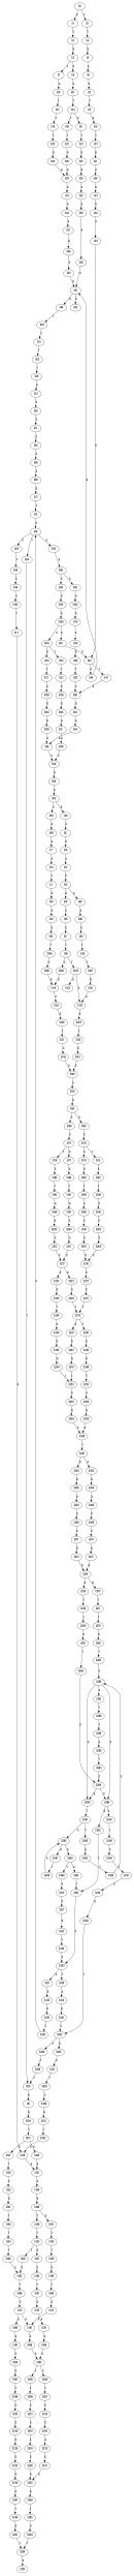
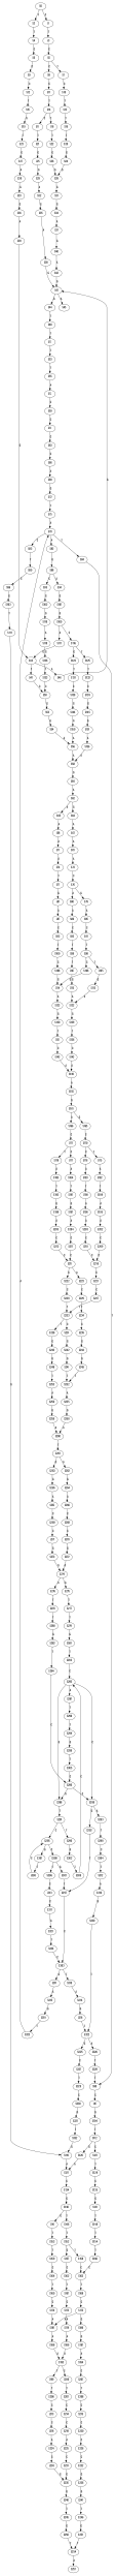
  strict digraph {
    fontname=Oswald
    node [fontname=Oswald]
    edge [fontname=Oswald]
    S0
    S1
    S2
    S3
    S4
    S5
    S6
    S7
    S8
    S9
    S10
    S11
    S12
    S13
    S14
    S15
    S16
    S17
    S18
    S19
    S20
    S21
    S22
    S23
    S24
    S25
    S26
    S27
    S28
    S29
    S30
    S31
    S32
    S33
    S34
    S35
    S36
    S37
    S38
    S39
    S40
    S41
    S42
    S43
    S44
    S45
    S46
    S47
    S48
    S50
    S51
    S52
    S53
    S54
    S55
    S56
    S57
    S58
    S59
    S60
    S61
    S62
    S63
    S64
    S65
    S66
    S67
    S68
    S69
    S70
    S71
    S72
    S73
    S74
    S75
    S76
    S77
    S78
    S79
    S80
    S81
    S82
    S83
    S84
    S85
    S86
    S87
    S88
    S89
    S90
    S91
    S92
    S93
    S94
    S95
    S96
    S97
    S98
    S99
    S100
    S101
    S102
    S103
    S104
    S105
    S106
    S107
    S108
    S109
    S110
    S111
    S112
    S113
    S114
    S115
    S116
    S117
    S118
    S119
    S120
    S121
    S122
    S123
    S124
    S125
    S126
    S127
    S128
    S129
    S130
    S131
    S132
    S133
    S134
    S135
    S136
    S137
    S138
    S139
    S140
    S141
    S142
    S143
    S144
    S145
    S146
    S147
    S148
    S149
    S150
    S151
    S152
    S153
    S154
    S155
    S156
    S157
    S158
    S159
    S160
    S161
    S162
    S163
    S164
    S165
    S166
    S167
    S168
    S169
    S170
    S171
    S172
    S173
    S174
    S175
    S176
    S177
    S178
    S179
    S180
    S181
    S182
    S183
    S184
    S185
    S186
    S187
    S188
    S189
    S190
    S191
    S192
    S193
    S194
    S195
    S196
    S197
    S198
    S199
    S200
    S201
    S202
    S203
    S204
    S205
    S206
    S207
    S208
    S209
    S210
    S211
    S212
    S213
    S214
    S215
    S216
    S217
    S218
    S219
    S220
    S221
    S222
    S223
    S224
    S225
    S226
    S227
    S228
    S229
    S230
    S231
    S232
    S233
    S234
    S235
    S236
    S237
    S238
    S239
    S240
    S241
    S242
    S243
    S244
    S245
    S246
    S247
    S248
    S249
    S250
    S251
    S252
    S253
    S254
    S255
    S256
    S257
    S258
    S259
    S260
    S261
    S262
    S263
    S264
    S265
    S266
    S267
    S268
    S269
    S270
    S271
    S272
    S273
    S274
    S275
    S276
    S277
    S278
    S279
    S280
    n281 [label=S581]
    S282
    S283
    S284
    S285
    S286
    S287
    S288
    S289
    S290
    S291
    S292
    S293
    S294
    S295
    S296
    S297
    S298
    S299
    S300
    S301
    S302
    S303
    S304
    S305
    S306
    S307
    S308
    S309
    S310
    S311
    S312
    S313
    S314
    S315
    S316
    S317
    S318
    S319
    S320
    S321
    S322
    S323
    S324
    S325
    S326
    S327
    S328
    S329
    S330
    S331
    n332 [label=S352]
    S0 -> S1 [label=C]
    S0 -> S2 [label=T]
    S1 -> S3 [label=T]
    S2 -> S4 [label=T]
    S3 -> S5 [label=C]
    S4 -> S6 [label=C]
    S5 -> S7 [label=T]
    S5 -> S8 [label=C]
    S6 -> S9 [label=C]
    S7 -> S10 [label=C]
    S8 -> S11 [label=C]
    S9 -> S12 [label=C]
    S10 -> S13 [label=T]
    S11 -> S14 [label=T]
    S12 -> S15 [label=T]
    S13 -> S16 [label=T]
    S14 -> S17 [label=C]
    S14 -> S18 [label=T]
    S15 -> S19 [label=G]
    S16 -> S20 [label=T]
    S17 -> S21 [label=T]
    S18 -> S22 [label=T]
    S19 -> S23 [label=T]
    S20 -> S24 [label=G]
    S21 -> S25 [label=G]
    S22 -> S26 [label=G]
    S23 -> S27 [label=G]
    S24 -> S28 [label=G]
    S25 -> S29 [label=G]
    S26 -> S28 [label=G]
    S27 -> S30 [label=A]
    S28 -> S31 [label=G]
    S29 -> S32 [label=A]
    S30 -> S33 [label=G]
    S31 -> S34 [label=G]
    S32 -> S35 [label=G]
    S33 -> S36 [label=G]
    S34 -> S37 [label=A]
    S35 -> S38 [label=A]
    S36 -> S39 [label=A]
    S37 -> S40 [label=G]
    S38 -> S41 [label=G]
    S39 -> S42 [label=G]
    S40 -> S43 [label=A]
    S41 -> S44 [label=G]
    S41 -> S45 [label=A]
    S42 -> S46 [label=A]
    S42 -> S47 [label=T]
    S43 -> S41 [label=G]
    S44 -> S48 [label=T]
    S46 -> S41 [label=G]
    S47 -> S50 [label=C]
    S48 -> S51 [label=T]
    S50 -> S52 [label=G]
    S51 -> S53 [label=T]
    S52 -> S54 [label=G]
    S53 -> S55 [label=T]
    S54 -> S56 [label=A]
    S55 -> S57 [label=A]
    S56 -> S58 [label=A]
    S57 -> S59 [label=C]
    S58 -> S60 [label=G]
    S59 -> S61 [label=C]
    S60 -> S62 [label=A]
    S61 -> S63 [label=C]
    S62 -> S64 [label=G]
    S62 -> S65 [label=A]
    S63 -> S66 [label=C]
    S64 -> S67 [label=A]
    S65 -> S68 [label=A]
    S66 -> S69 [label=A]
    S67 -> S70 [label=A]
    S68 -> S71 [label=A]
    S69 -> S72 [label=G]
    S70 -> S73 [label=A]
    S71 -> S74 [label=A]
    S72 -> S75 [label=T]
    S73 -> S76 [label=C]
    S74 -> S77 [label=T]
    S75 -> S78 [label=A]
    S76 -> S79 [label=G]
    S76 -> S80 [label=A]
    S77 -> S81 [label=G]
    S78 -> S82 [label=A]
    S78 -> S83 [label=C]
    S78 -> S84 [label=T]
    S79 -> S85 [label=A]
    S80 -> S86 [label=A]
    S81 -> S87 [label=A]
    S82 -> S88 [label=G]
    S83 -> S89 [label=T]
    S84 -> S90 [label=T]
    S85 -> S91 [label=C]
    S86 -> S92 [label=C]
    S87 -> S93 [label=C]
    S88 -> S94 [label=A]
    S88 -> S95 [label=C]
    S89 -> S96 [label=C]
    S90 -> S97 [label=C]
    S91 -> S98 [label=T]
    S92 -> S99 [label=T]
    S93 -> S100 [label=T]
    S94 -> S101 [label=G]
    S95 -> S102 [label=G]
    S96 -> S103 [label=G]
    S97 -> S104 [label=G]
    S98 -> S105 [label=T]
    S98 -> S106 [label=C]
    S99 -> S107 [label=T]
    S100 -> S108 [label=C]
    S101 -> S109 [label=G]
    S102 -> S110 [label=G]
    S103 -> S111 [label=T]
    S104 -> S112 [label=T]
    S105 -> S113 [label=G]
    S106 -> S114 [label=G]
    S107 -> S115 [label=G]
    S108 -> S114 [label=G]
    S109 -> S116 [label=C]
    S109 -> S117 [label=A]
    S110 -> S118 [label=A]
    S111 -> S119 [label=G]
    S112 -> S120 [label=G]
    S112 -> S121 [label=C]
-   S105 -> S122 [label=A]
+   S113 -> S122 [label=A]
    S114 -> S123 [label=A]
    S115 -> S122 [label=A]
    S116 -> S124 [label=G]
    S116 -> S125 [label=T]
    S117 -> S42 [label=G]
    S118 -> S126 [label=G]
    S119 -> S127 [label=A]
    S120 -> S127 [label=A]
    S121 -> S128 [label=T]
    S122 -> S129 [label=G]
    S123 -> S130 [label=G]
    S124 -> S131 [label=T]
    S125 -> S132 [label=T]
    S126 -> S133 [label=T]
    S127 -> S134 [label=C]
    S128 -> S135 [label=C]
    S129 -> S136 [label=T]
    S130 -> S137 [label=T]
    S131 -> S138 [label=C]
    S132 -> S139 [label=C]
    S133 -> S50 [label=C]
    S134 -> S140 [label=G]
    S135 -> S141 [label=G]
    S136 -> S142 [label=C]
    S137 -> S143 [label=C]
    S138 -> S144 [label=G]
    S139 -> S145 [label=G]
    S140 -> S146 [label=T]
    S140 -> S147 [label=G]
    S141 -> S148 [label=T]
    S142 -> S149 [label=A]
    S143 -> S149 [label=A]
    S144 -> S150 [label=G]
    S145 -> S151 [label=G]
    S146 -> S152 [label=T]
    S147 -> S153 [label=T]
    S148 -> S154 [label=T]
    S149 -> S155 [label=A]
    S150 -> S56 [label=A]
    S151 -> S156 [label=A]
    S152 -> S157 [label=G]
    S152 -> S158 [label=T]
    S153 -> S159 [label=T]
    S154 -> S160 [label=T]
    S155 -> S161 [label=G]
    S156 -> S58 [label=A]
    S157 -> S162 [label=C]
    S158 -> S163 [label=C]
    S159 -> S164 [label=C]
    S160 -> S163 [label=C]
    S161 -> S165 [label=G]
    S161 -> S166 [label=A]
    S162 -> S167 [label=T]
    S163 -> S168 [label=T]
    S164 -> S169 [label=T]
    S165 -> S170 [label=C]
    S166 -> S171 [label=C]
    S167 -> S172 [label=C]
    S168 -> S173 [label=C]
    S169 -> S174 [label=C]
    S170 -> S175 [label=T]
    S170 -> S176 [label=C]
    S171 -> S177 [label=C]
    S171 -> S178 [label=T]
    S172 -> S179 [label=A]
    S173 -> S180 [label=G]
    S173 -> S181 [label=A]
    S174 -> S181 [label=A]
    S175 -> S182 [label=A]
    S176 -> S183 [label=A]
    S177 -> S184 [label=A]
    S178 -> S185 [label=A]
    S179 -> S186 [label=A]
    S180 -> S187 [label=G]
    S181 -> S188 [label=A]
    S182 -> S189 [label=T]
    S183 -> S190 [label=T]
    S184 -> S191 [label=T]
    S185 -> S192 [label=T]
    S186 -> S193 [label=A]
    S187 -> S194 [label=A]
    S188 -> S193 [label=A]
    S189 -> S195 [label=A]
    S190 -> S196 [label=A]
    S191 -> S197 [label=G]
    S192 -> S198 [label=G]
    S193 -> S199 [label=T]
    S193 -> S200 [label=C]
    S194 -> S201 [label=C]
    S195 -> S202 [label=A]
    S196 -> S203 [label=A]
    S197 -> S204 [label=A]
    S198 -> S205 [label=A]
    S199 -> S206 [label=T]
    S200 -> S207 [label=T]
    S201 -> S208 [label=T]
    S202 -> S209 [label=C]
    S203 -> S210 [label=C]
    S204 -> S211 [label=C]
    S205 -> S212 [label=C]
    S206 -> S213 [label=C]
    S207 -> S214 [label=C]
    S208 -> S215 [label=C]
    S209 -> S216 [label=C]
    S210 -> S216 [label=C]
    S211 -> S217 [label=C]
    S212 -> S217 [label=C]
    S213 -> S218 [label=C]
    S214 -> S219 [label=C]
    S215 -> S220 [label=C]
    S216 -> S221 [label=C]
    S217 -> S222 [label=C]
    S217 -> S223 [label=A]
    S218 -> S224 [label=A]
    S219 -> S225 [label=A]
    S220 -> S226 [label=C]
    S221 -> S227 [label=C]
    S222 -> S228 [label=C]
    S223 -> S229 [label=C]
    S224 -> S230 [label=C]
    S225 -> S231 [label=C]
    S226 -> S232 [label=C]
    S227 -> S233 [label=T]
    S228 -> S233 [label=T]
    S229 -> S234 [label=T]
    S230 -> S235 [label=G]
    S231 -> S235 [label=G]
    S232 -> S236 [label=G]
    S233 -> S237 [label=C]
    S233 -> S238 [label=T]
    S234 -> S239 [label=C]
    S235 -> S240 [label=G]
    S236 -> S241 [label=G]
    S237 -> S242 [label=G]
    S238 -> S243 [label=G]
    S239 -> S244 [label=G]
    S240 -> S245 [label=T]
    S241 -> S246 [label=T]
    S242 -> S247 [label=G]
    S243 -> S248 [label=G]
    S244 -> S249 [label=G]
    S245 -> S250 [label=G]
    S246 -> S251 [label=G]
    S247 -> S252 [label=T]
    S248 -> S253 [label=T]
    S249 -> S252 [label=T]
    S250 -> S254 [label=T]
    S251 -> S254 [label=T]
    S252 -> S255 [label=A]
    S253 -> S256 [label=A]
    S254 -> S257 [label=A]
    S255 -> S258 [label=G]
    S256 -> S259 [label=G]
    S258 -> S260 [label=A]
    S259 -> S260 [label=A]
    S260 -> S261 [label=T]
    S261 -> S262 [label=A]
    S261 -> S263 [label=G]
    S262 -> S264 [label=G]
    S263 -> S265 [label=G]
    S264 -> S266 [label=A]
    S265 -> S267 [label=A]
    S266 -> S268 [label=C]
    S267 -> S269 [label=C]
    S268 -> S270 [label=C]
    S269 -> S271 [label=C]
    S270 -> S272 [label=G]
    S271 -> S273 [label=G]
    S272 -> S274 [label=G]
    S273 -> S274 [label=G]
    S274 -> S275 [label=G]
    S274 -> S276 [label=A]
    S275 -> S277 [label=T]
    S276 -> S278 [label=T]
    S277 -> S279 [label=T]
    S278 -> S280 [label=T]
    S279 -> n281 [label=G]
    S280 -> S282 [label=G]
    n281 -> S283 [label=T]
    S282 -> S284 [label=T]
    S283 -> S285 [label=C]
    S284 -> S286 [label=C]
    S285 -> S287 [label=A]
    S285 -> S288 [label=G]
    S285 -> S289 [label=C]
    S286 -> S288 [label=G]
    S286 -> S289 [label=C]
    S287 -> S290 [label=T]
    S288 -> S291 [label=T]
    S289 -> S292 [label=G]
    S289 -> S293 [label=A]
    S290 -> S294 [label=T]
    S291 -> S295 [label=C]
    S291 -> S296 [label=T]
    S292 -> S297 [label=T]
    S293 -> S298 [label=T]
    S294 -> S299 [label=G]
    S295 -> S300 [label=C]
    S295 -> S301 [label=G]
    S296 -> S302 [label=G]
    S297 -> S303 [label=C]
    S298 -> S304 [label=C]
    S299 -> S305 [label=T]
    S300 -> S306 [label=T]
    S300 -> S307 [label=G]
    S301 -> S308 [label=T]
    S302 -> S309 [label=T]
    S303 -> S310 [label=T]
    S303 -> S311 [label=C]
    S304 -> S312 [label=T]
    S305 -> S286 [label=C]
    S306 -> S313 [label=C]
    S307 -> S297 [label=T]
    S308 -> S295 [label=C]
    S309 -> S285 [label=C]
    S310 -> S314 [label=A]
    S311 -> S315 [label=A]
    S312 -> S316 [label=A]
    S313 -> S317 [label=C]
    S314 -> S318 [label=G]
    S315 -> S319 [label=G]
    S316 -> S320 [label=G]
    S317 -> S321 [label=G]
    S318 -> S322 [label=T]
    S319 -> S323 [label=T]
    S320 -> S322 [label=T]
    S321 -> S324 [label=T]
    S322 -> S325 [label=G]
    S322 -> S326 [label=A]
    S323 -> S78 [label=A]
    S324 -> S303 [label=C]
    S325 -> S327 [label=C]
    S326 -> S328 [label=T]
    S327 -> S329 [label=T]
    S328 -> S90 [label=T]
    S329 -> S330 [label=C]
    S330 -> S331 [label=G]
    S331 -> n332 [label=T]
    n332 -> S119 [label=G]
  }
